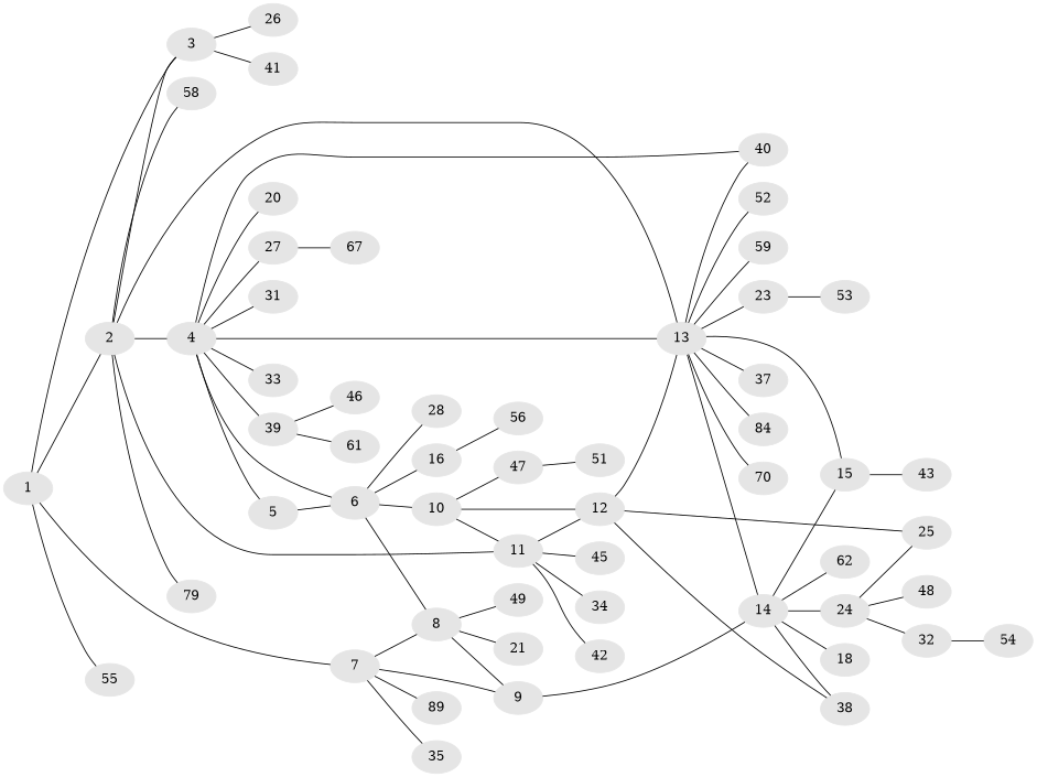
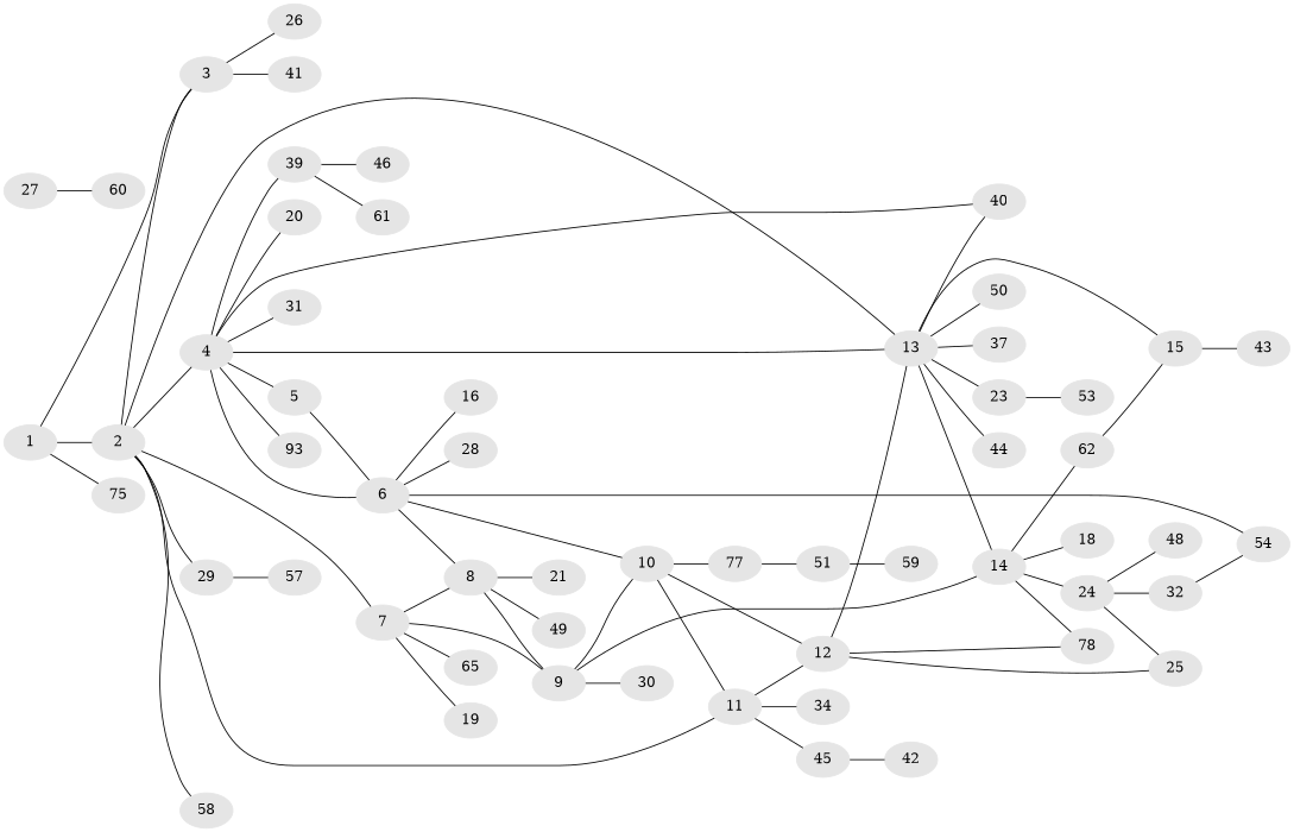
  graph {
    rankdir=LR
    node [color=gray90 style=filled]
    1
    2
    3
-   55
+   55 [label=75]
    4
    7
    11
    13
-   29 [label=79]
+   29
    58
    26
    41
    5
    6
    20
    27
    31
-   33
+   33 [label=93]
    39
    40
    8
    9
-   19 [label=89]
-   35
+   19
+   35 [label=65]
    12
    34
    42
    45
    14
    15
    23
    37
-   44 [label=84]
-   50 [label=70]
-   52
+   44
+   50
    59
+   57
    10
    16
    28
    54
-   60 [label=67]
+   60
    46
    61
    21
    49
-   47
-   56
-   38
+   47 [label=77]
+   30
+   38 [label=78]
    18
    n52 [label=62]
    24
    25
    51
    43
    53
    32
    48
    1 -- 2
    1 -- 3
    1 -- 55
    2 -- 3
    2 -- 4
-   1 -- 7
+   2 -- 7
    2 -- 11
    2 -- 13
    2 -- 29
    2 -- 58
    3 -- 26
    3 -- 41
    4 -- 13
    4 -- 5
    4 -- 6
    4 -- 20
-   4 -- 27
    4 -- 31
    4 -- 33
    4 -- 39
    4 -- 40
    7 -- 8
    7 -- 9
    7 -- 19
    7 -- 35
    11 -- 12
    11 -- 34
-   11 -- 42
+   45 -- 42
    11 -- 45
    13 -- 40
    13 -- 14
    13 -- 15
    13 -- 23
    13 -- 37
    13 -- 44
    13 -- 50
-   13 -- 52
-   13 -- 59
+   51 -- 59
+   29 -- 57
    5 -- 6
    6 -- 8
    6 -- 10
    6 -- 16
    6 -- 28
+   6 -- 54
    27 -- 60
    39 -- 46
    39 -- 61
    8 -- 9
    8 -- 21
    8 -- 49
    9 -- 14
+   9 -- 10
+   9 -- 30
    12 -- 13
    12 -- 38
    12 -- 25
-   14 -- 15
+   n52 -- 15
    14 -- 38
    14 -- 18
    14 -- n52
    14 -- 24
    15 -- 43
    23 -- 53
    10 -- 11
    10 -- 12
    10 -- 47
-   16 -- 56
    47 -- 51
    24 -- 25
    24 -- 32
    24 -- 48
    32 -- 54
  }
